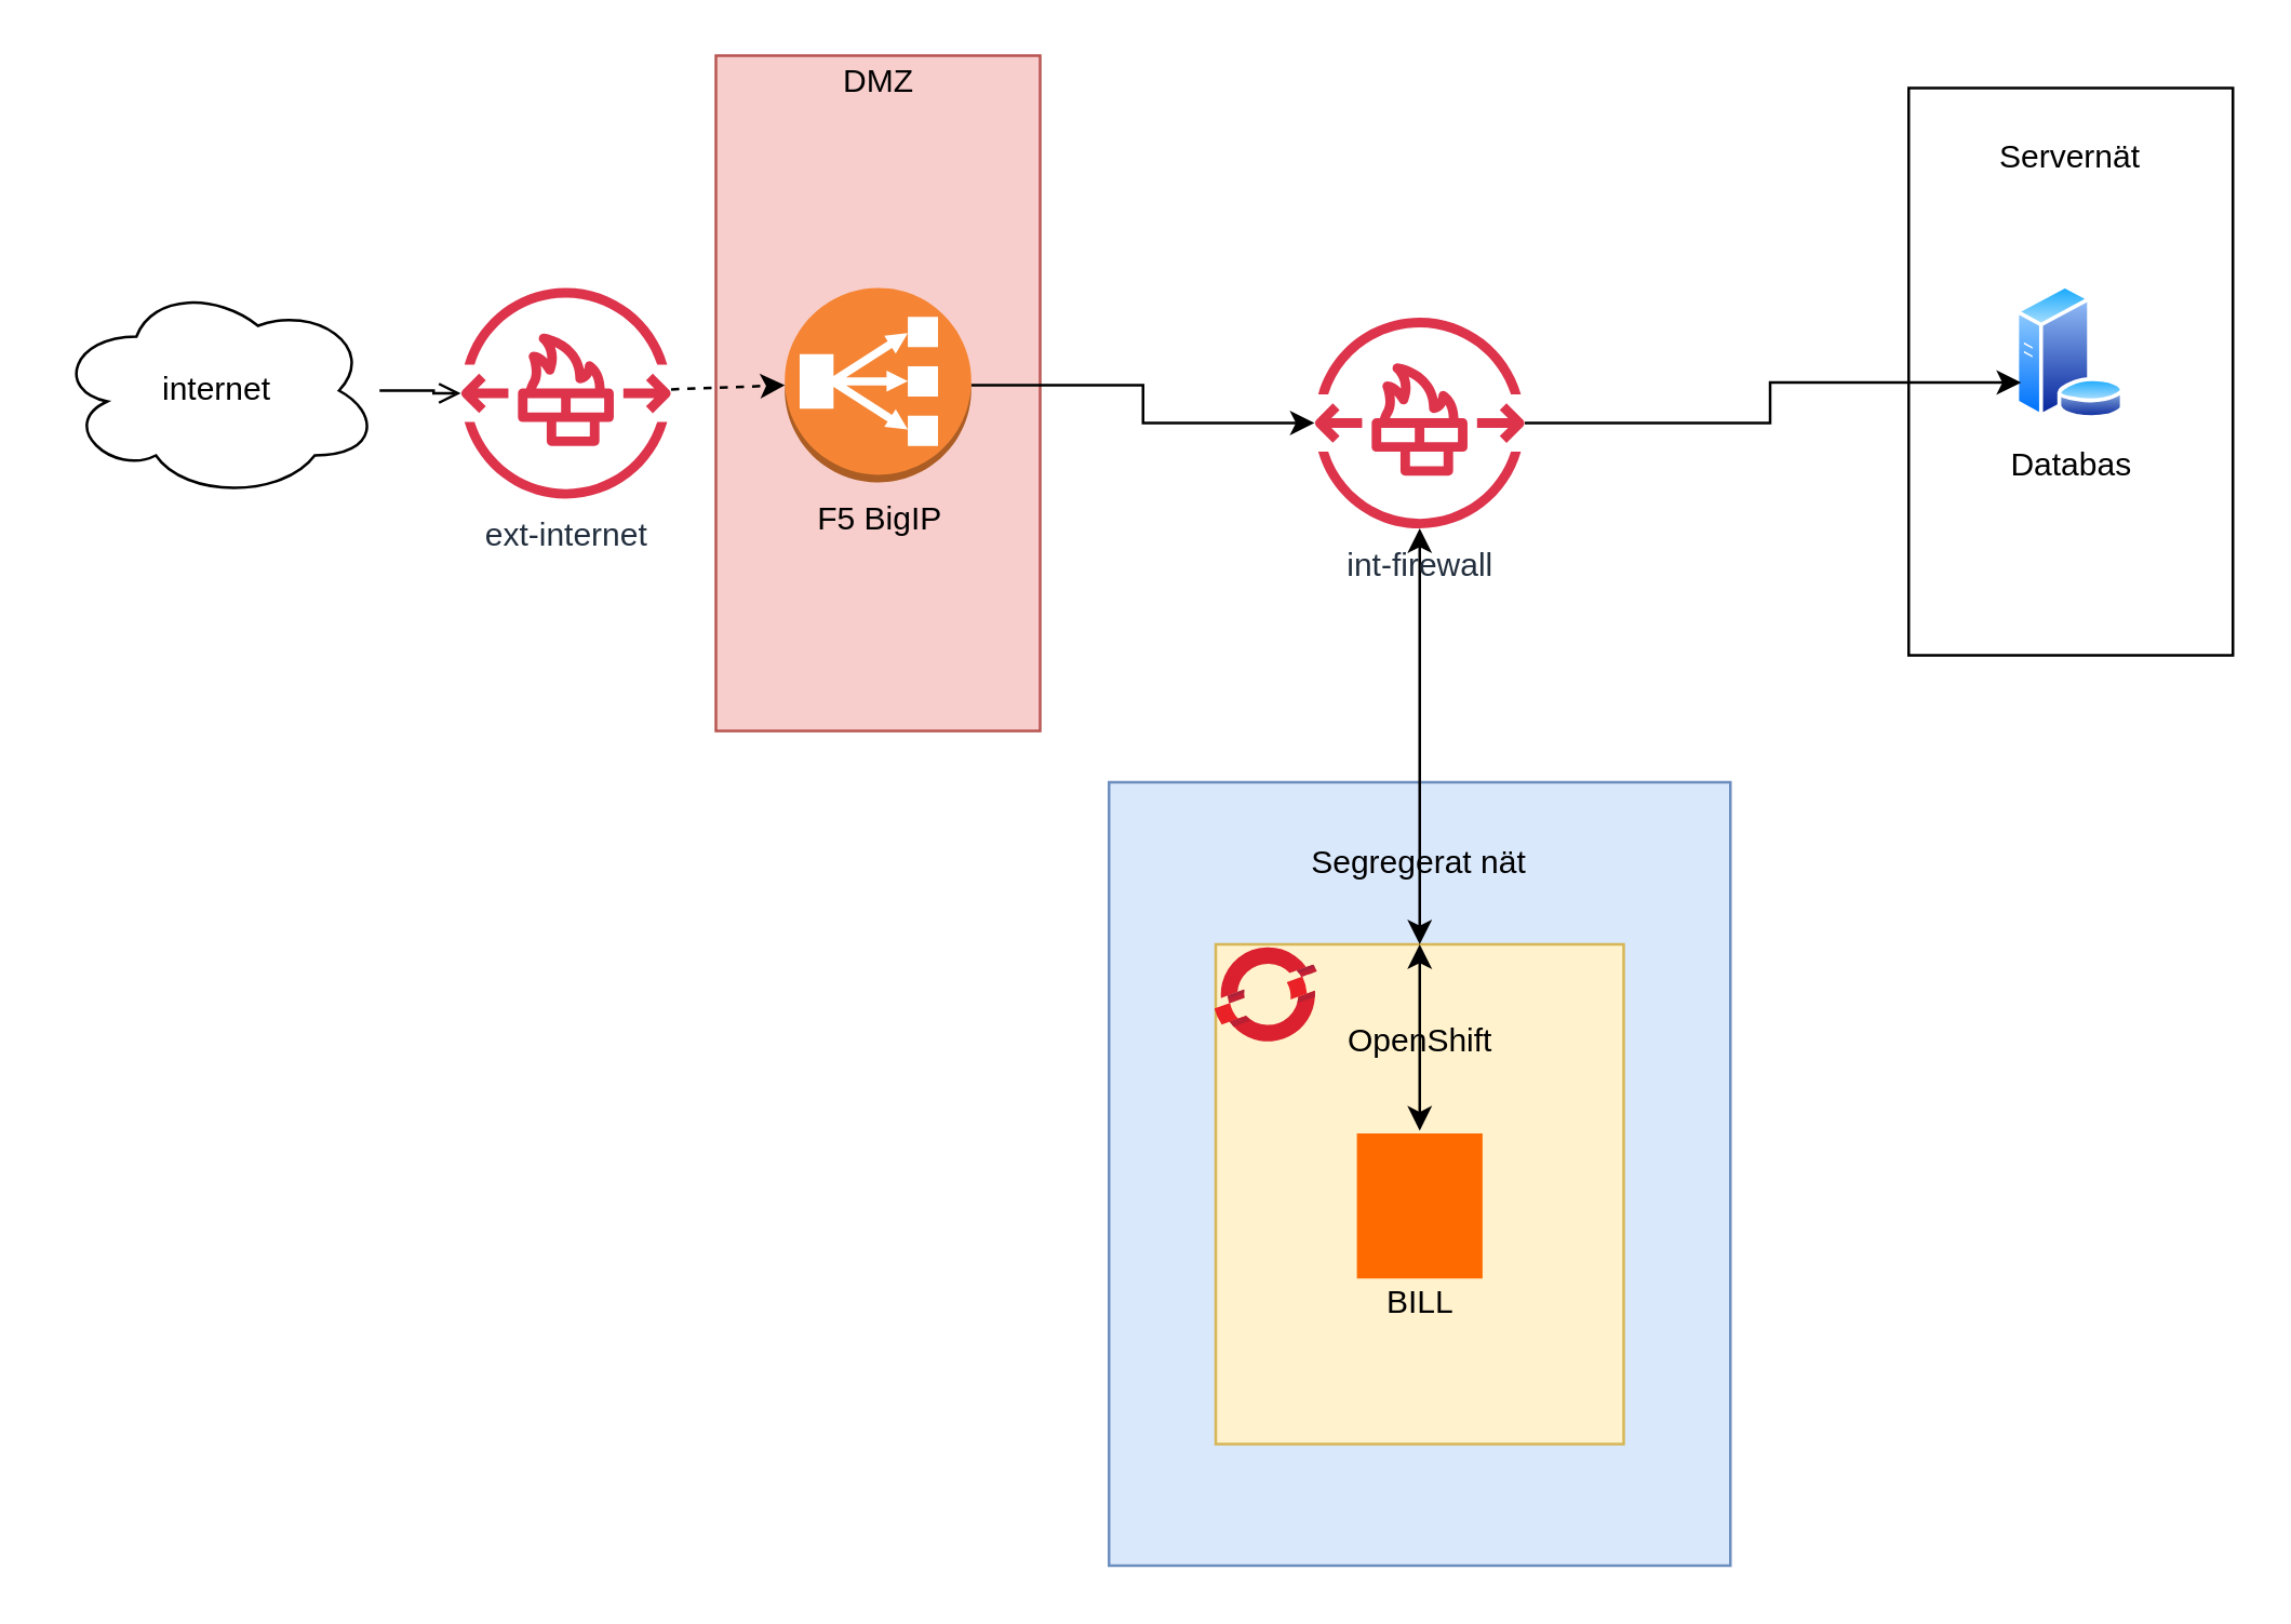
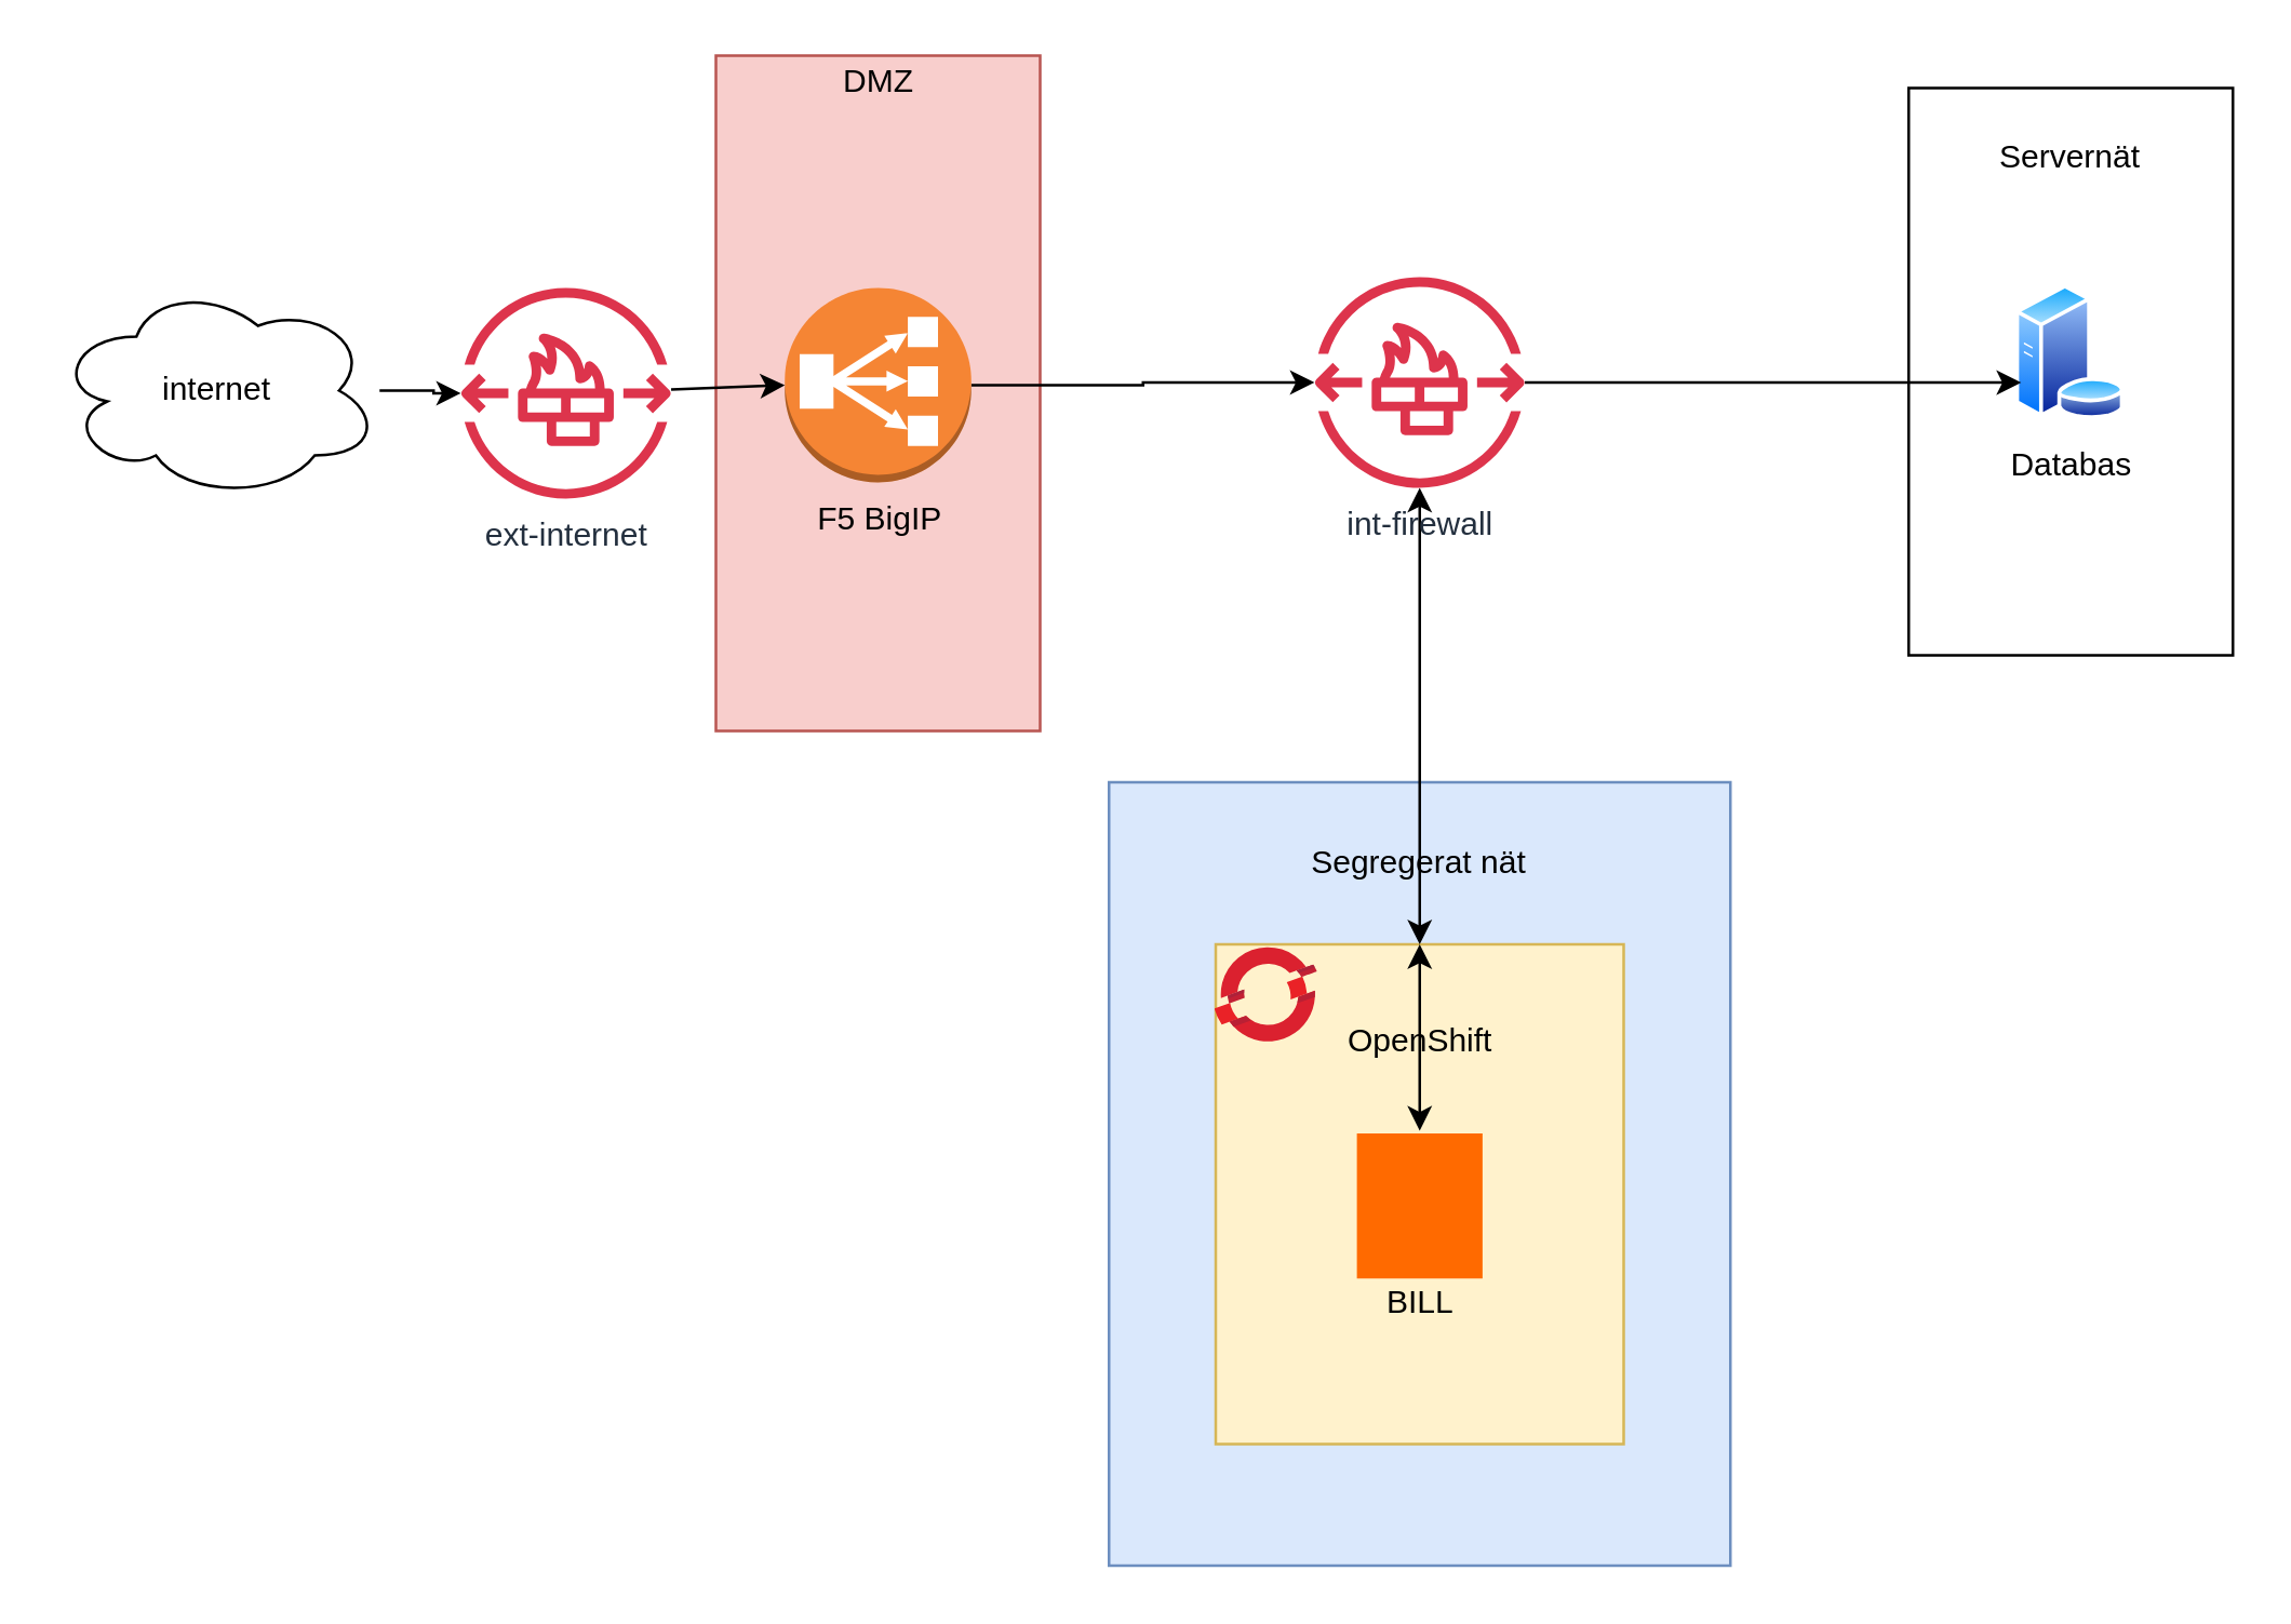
  <mxCell id="0" />
  <mxCell id="1" parent="0" />
  <mxCell id="2" value="ext-internet" style="sketch=0;outlineConnect=0;fontColor=#232F3E;gradientColor=none;fillColor=#DD344C;strokeColor=none;dashed=0;verticalLabelPosition=bottom;verticalAlign=top;align=center;html=1;fontSize=12;fontStyle=0;aspect=fixed;pointerEvents=1;shape=mxgraph.aws4.network_firewall_endpoints;" vertex="1" parent="1"><mxGeometry x="170" y="106" width="78" height="78" as="geometry" /></mxCell>
- <mxCell id="3" style="edgeStyle=orthogonalEdgeStyle;rounded=0;orthogonalLoop=1;jettySize=auto;html=1;endArrow=open;" edge="1" parent="1" source="4" target="2"><mxGeometry relative="1" as="geometry" /></mxCell>
+ <mxCell id="3" style="edgeStyle=orthogonalEdgeStyle;rounded=0;orthogonalLoop=1;jettySize=auto;html=1;" edge="1" parent="1" source="4" target="2"><mxGeometry relative="1" as="geometry" /></mxCell>
  <mxCell id="4" value="internet" style="ellipse;shape=cloud;whiteSpace=wrap;html=1;" vertex="1" parent="1"><mxGeometry x="20" y="104" width="120" height="80" as="geometry" /></mxCell>
  <mxCell id="5" value="DMZ&lt;div&gt;&lt;br&gt;&lt;/div&gt;&lt;div&gt;&lt;br&gt;&lt;/div&gt;&lt;div&gt;&lt;br&gt;&lt;/div&gt;&lt;div&gt;&lt;br&gt;&lt;/div&gt;&lt;div&gt;&lt;br&gt;&lt;/div&gt;&lt;div&gt;&lt;br&gt;&lt;/div&gt;&lt;div&gt;&lt;br&gt;&lt;/div&gt;&lt;div&gt;&lt;br&gt;&lt;/div&gt;&lt;div&gt;&lt;br&gt;&lt;/div&gt;&lt;div&gt;&lt;br&gt;&lt;/div&gt;&lt;div&gt;&lt;br&gt;&lt;/div&gt;&lt;div&gt;&lt;br&gt;&lt;/div&gt;&lt;div&gt;&lt;br&gt;&lt;/div&gt;&lt;div&gt;&lt;br&gt;&lt;/div&gt;&lt;div&gt;&lt;br&gt;&lt;/div&gt;&lt;div&gt;&lt;br&gt;&lt;/div&gt;" style="rounded=0;whiteSpace=wrap;html=1;fillColor=#f8cecc;strokeColor=#b85450;" vertex="1" parent="1"><mxGeometry x="264.5" y="20" width="120" height="250" as="geometry" /></mxCell>
  <mxCell id="6" style="edgeStyle=orthogonalEdgeStyle;rounded=0;orthogonalLoop=1;jettySize=auto;html=1;" edge="1" parent="1" source="7" target="24"><mxGeometry relative="1" as="geometry" /></mxCell>
  <mxCell id="7" value="F5 BigIP" style="outlineConnect=0;dashed=0;verticalLabelPosition=bottom;verticalAlign=top;align=center;html=1;shape=mxgraph.aws3.classic_load_balancer;fillColor=#F58534;gradientColor=none;" vertex="1" parent="1"><mxGeometry x="290" y="106" width="69" height="72" as="geometry" /></mxCell>
  <mxCell id="8" value="" style="group" vertex="1" connectable="0" parent="1"><mxGeometry x="510" y="299" width="201" height="280" as="geometry" /></mxCell>
  <mxCell id="9" value="&lt;div&gt;&lt;br&gt;&lt;/div&gt;&lt;div&gt;&lt;br&gt;&lt;/div&gt;&lt;div&gt;&lt;br&gt;&lt;/div&gt;&lt;div&gt;&lt;br&gt;&lt;/div&gt;&lt;div&gt;&lt;br&gt;&lt;/div&gt;BILL" style="points=[];aspect=fixed;html=1;align=center;shadow=0;dashed=0;fillColor=#FF6A00;strokeColor=none;shape=mxgraph.alibaba_cloud.ahas_application_high_availability_service;" vertex="1" parent="8"><mxGeometry x="52.25" y="80" width="46.5" height="53.7" as="geometry" /></mxCell>
  <mxCell id="10" value="" style="group" vertex="1" connectable="0" parent="8"><mxGeometry x="50" y="74.997" width="151" height="205.003" as="geometry" /></mxCell>
  <mxCell id="11" value="" style="image;aspect=fixed;html=1;points=[];align=center;fontSize=12;image=img/lib/azure2/containers/Azure_Red_Hat_OpenShift.svg;" vertex="1" parent="10"><mxGeometry x="0.002" width="35.233" height="35.233" as="geometry" /></mxCell>
  <mxCell id="12" value="Segregerat nät&lt;div&gt;&lt;br&gt;&lt;/div&gt;&lt;div&gt;&lt;br&gt;&lt;/div&gt;&lt;div&gt;&lt;br&gt;&lt;/div&gt;&lt;div&gt;&lt;br&gt;&lt;/div&gt;&lt;div&gt;&lt;br&gt;&lt;/div&gt;&lt;div&gt;&lt;br&gt;&lt;/div&gt;&lt;div&gt;&lt;br&gt;&lt;/div&gt;&lt;div&gt;&lt;br&gt;&lt;/div&gt;&lt;div&gt;&lt;br&gt;&lt;/div&gt;&lt;div&gt;&lt;br&gt;&lt;/div&gt;&lt;div&gt;&lt;br&gt;&lt;/div&gt;&lt;div&gt;&lt;br&gt;&lt;/div&gt;&lt;div&gt;&lt;br&gt;&lt;/div&gt;&lt;div&gt;&lt;br&gt;&lt;/div&gt;&lt;div&gt;&lt;br&gt;&lt;/div&gt;&lt;div&gt;&lt;br&gt;&lt;/div&gt;" style="rounded=0;whiteSpace=wrap;html=1;fillColor=#dae8fc;strokeColor=#6c8ebf;" vertex="1" parent="10"><mxGeometry x="-150" y="-84.997" width="230" height="290" as="geometry" /></mxCell>
  <mxCell id="13" value="OpenShift&lt;div&gt;&lt;br&gt;&lt;/div&gt;&lt;div&gt;&lt;br&gt;&lt;/div&gt;&lt;div&gt;&lt;br&gt;&lt;/div&gt;&lt;div&gt;&lt;br&gt;&lt;/div&gt;&lt;div&gt;&lt;br&gt;&lt;/div&gt;&lt;div&gt;&lt;br&gt;&lt;/div&gt;&lt;div&gt;&lt;br&gt;&lt;/div&gt;&lt;div&gt;&lt;br&gt;&lt;/div&gt;" style="rounded=0;whiteSpace=wrap;html=1;fillColor=#fff2cc;strokeColor=#d6b656;" vertex="1" parent="10"><mxGeometry x="-110.5" y="-24.997" width="151" height="185" as="geometry" /></mxCell>
  <mxCell id="14" value="" style="image;aspect=fixed;html=1;points=[];align=center;fontSize=12;image=img/lib/azure2/containers/Azure_Red_Hat_OpenShift.svg;" vertex="1" parent="10"><mxGeometry x="-110.5" y="-24.997" width="38" height="38" as="geometry" /></mxCell>
  <mxCell id="15" value="&lt;div&gt;&lt;br&gt;&lt;/div&gt;&lt;div&gt;&lt;br&gt;&lt;/div&gt;&lt;div&gt;&lt;br&gt;&lt;/div&gt;&lt;div&gt;&lt;br&gt;&lt;/div&gt;&lt;div&gt;&lt;br&gt;&lt;/div&gt;&lt;div&gt;BILL&lt;/div&gt;" style="points=[];aspect=fixed;html=1;align=center;shadow=0;dashed=0;fillColor=#FF6A00;strokeColor=none;shape=mxgraph.alibaba_cloud.ahas_application_high_availability_service;" vertex="1" parent="10"><mxGeometry x="-58.25" y="45.003" width="46.5" height="53.7" as="geometry" /></mxCell>
  <mxCell id="16" style="rounded=0;orthogonalLoop=1;jettySize=auto;html=1;entryX=0.5;entryY=-0.019;entryDx=0;entryDy=0;entryPerimeter=0;exitX=0.5;exitY=0;exitDx=0;exitDy=0;startArrow=classic;startFill=1;" edge="1" parent="10" source="13" target="15"><mxGeometry relative="1" as="geometry"><mxPoint x="-110" y="73.003" as="sourcePoint" /></mxGeometry></mxCell>
- <mxCell id="17" style="rounded=0;orthogonalLoop=1;jettySize=auto;html=1;entryX=0;entryY=0.5;entryDx=0;entryDy=0;entryPerimeter=0;dashed=1;" edge="1" parent="1" source="2" target="7"><mxGeometry relative="1" as="geometry" /></mxCell>
+ <mxCell id="17" style="rounded=0;orthogonalLoop=1;jettySize=auto;html=1;entryX=0;entryY=0.5;entryDx=0;entryDy=0;entryPerimeter=0;" edge="1" parent="1" source="2" target="7"><mxGeometry relative="1" as="geometry" /></mxCell>
  <mxCell id="18" value="" style="group" vertex="1" connectable="0" parent="1"><mxGeometry x="706" y="22" width="120" height="210" as="geometry" /></mxCell>
  <mxCell id="19" value="" style="group" vertex="1" connectable="0" parent="18"><mxGeometry y="10" width="120" height="210" as="geometry" /></mxCell>
  <mxCell id="20" value="Servernät&lt;div&gt;&lt;br&gt;&lt;/div&gt;&lt;div&gt;&lt;br&gt;&lt;/div&gt;&lt;div&gt;&lt;br&gt;&lt;/div&gt;&lt;div&gt;&lt;br&gt;&lt;/div&gt;&lt;div&gt;&lt;br&gt;&lt;/div&gt;&lt;div&gt;&lt;br&gt;&lt;/div&gt;&lt;div&gt;&lt;br&gt;&lt;/div&gt;&lt;div&gt;&lt;br&gt;&lt;/div&gt;&lt;div&gt;&lt;br&gt;&lt;/div&gt;&lt;div&gt;&lt;br&gt;&lt;/div&gt;&lt;div&gt;&lt;br&gt;&lt;/div&gt;" style="rounded=0;whiteSpace=wrap;html=1;" vertex="1" parent="19"><mxGeometry width="120" height="210" as="geometry" /></mxCell>
  <mxCell id="21" value="Databas" style="image;aspect=fixed;perimeter=ellipsePerimeter;html=1;align=center;shadow=0;dashed=0;spacingTop=3;image=img/lib/active_directory/database_server.svg;" vertex="1" parent="19"><mxGeometry x="39.5" y="73" width="41" height="50" as="geometry" /></mxCell>
  <mxCell id="22" style="edgeStyle=orthogonalEdgeStyle;rounded=0;orthogonalLoop=1;jettySize=auto;html=1;entryX=0;entryY=0.75;entryDx=0;entryDy=0;" edge="1" parent="1" source="24" target="21"><mxGeometry relative="1" as="geometry" /></mxCell>
  <mxCell id="23" value="" style="edgeStyle=orthogonalEdgeStyle;rounded=0;orthogonalLoop=1;jettySize=auto;html=1;exitX=0.5;exitY=0;exitDx=0;exitDy=0;startArrow=classic;startFill=1;" edge="1" parent="1" source="13" target="24"><mxGeometry relative="1" as="geometry"><mxPoint x="558" y="146" as="sourcePoint" /><mxPoint x="842" y="146" as="targetPoint" /></mxGeometry></mxCell>
- <mxCell id="24" value="int-firewall" style="sketch=0;outlineConnect=0;fontColor=#232F3E;gradientColor=none;fillColor=#DD344C;strokeColor=none;dashed=0;verticalLabelPosition=bottom;verticalAlign=top;align=center;html=1;fontSize=12;fontStyle=0;aspect=fixed;pointerEvents=1;shape=mxgraph.aws4.network_firewall_endpoints;" vertex="1" parent="1"><mxGeometry x="486" y="117" width="78" height="78" as="geometry" /></mxCell>
+ <mxCell id="24" value="int-firewall" style="sketch=0;outlineConnect=0;fontColor=#232F3E;gradientColor=none;fillColor=#DD344C;strokeColor=none;dashed=0;verticalLabelPosition=bottom;verticalAlign=top;align=center;html=1;fontSize=12;fontStyle=0;aspect=fixed;pointerEvents=1;shape=mxgraph.aws4.network_firewall_endpoints;" vertex="1" parent="1"><mxGeometry x="486" y="102" width="78" height="78" as="geometry" /></mxCell>
